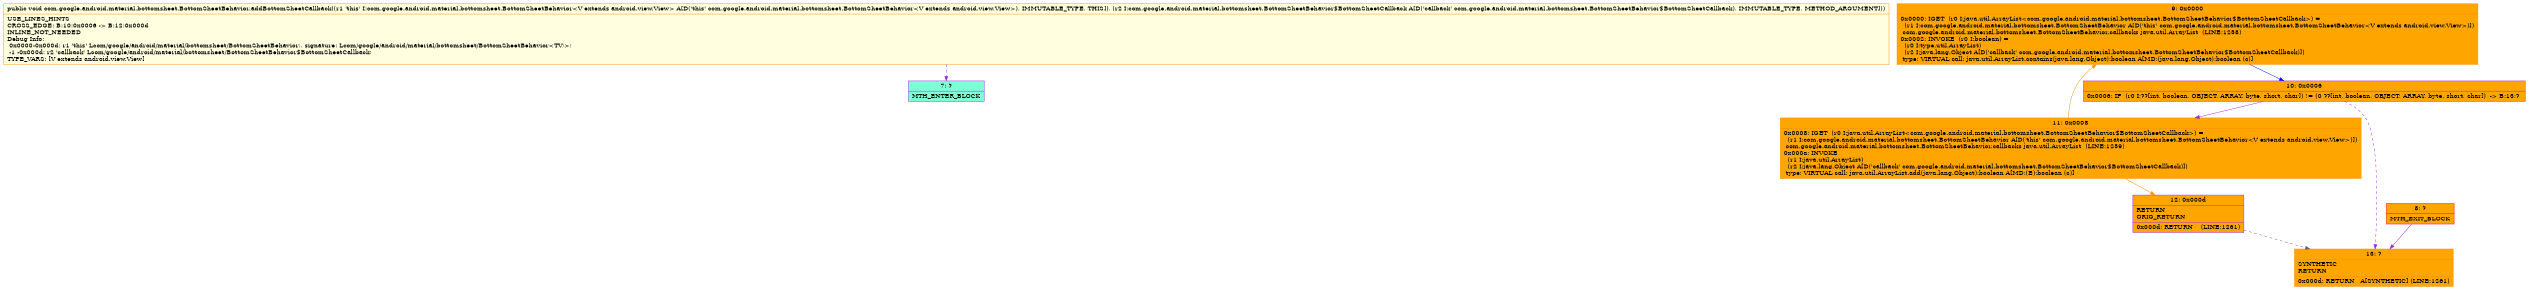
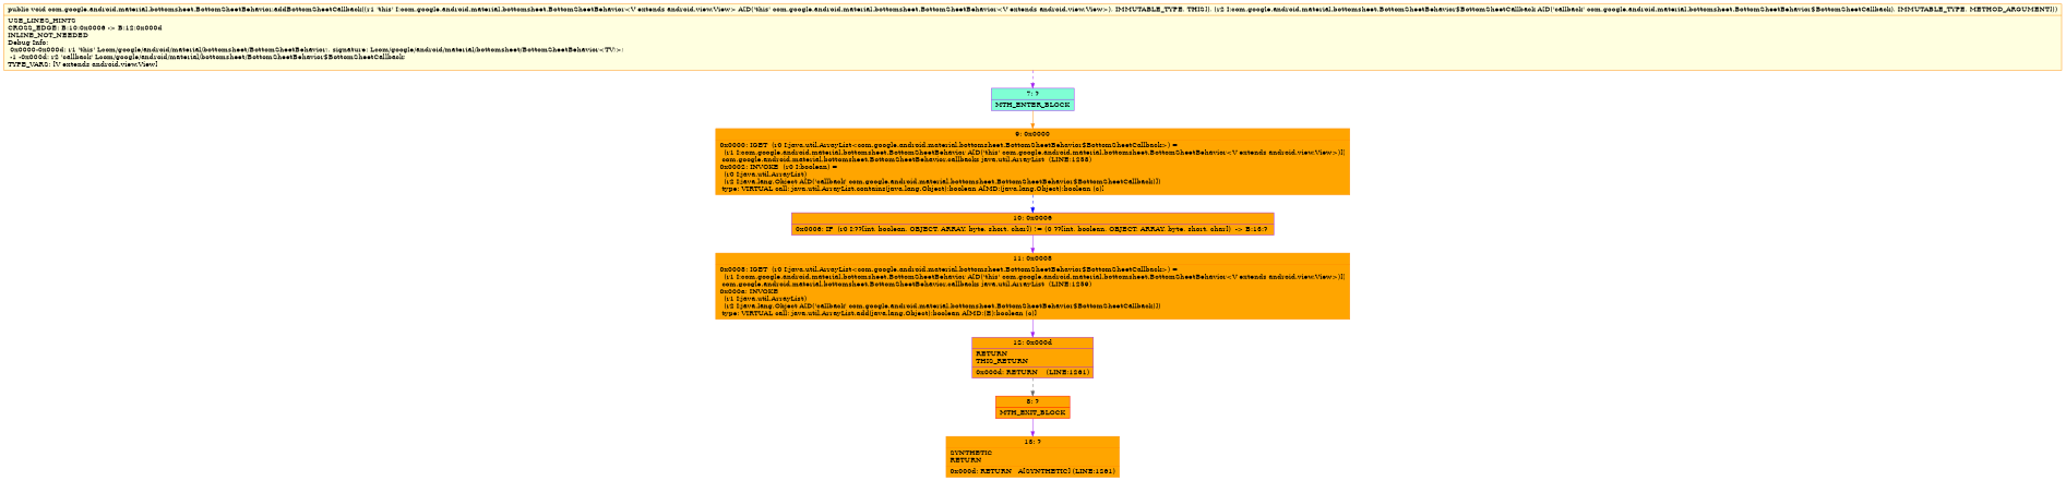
  digraph {
    node [color=darkorange fillcolor=orange shape=record style=filled]
    edge [color=purple style=solid]
    n1 [color=purple fillcolor=aquamarine label="{7\:\ ?|MTH_ENTER_BLOCK\l}"]
-   n2 [label="{9\:\ 0x0000|0x0000: IGET  (r0 I:java.util.ArrayList\<com.google.android.material.bottomsheet.BottomSheetBehavior$BottomSheetCallback\>) = \l  (r1 I:com.google.android.material.bottomsheet.BottomSheetBehavior A[D('this' com.google.android.material.bottomsheet.BottomSheetBehavior\<V extends android.view.View\>)])\l com.google.android.material.bottomsheet.BottomSheetBehavior.callbacks java.util.ArrayList  (LINE:1258)\l0x0002: INVOKE  (r0 I:boolean) = \l  (r0 I:type.util.ArrayList)\l  (r2 I:java.lang.Object A[D('callback' com.google.android.material.bottomsheet.BottomSheetBehavior$BottomSheetCallback)])\l type: VIRTUAL call: java.util.ArrayList.contains(java.lang.Object):boolean A[MD:(java.lang.Object):boolean (c)]\l}"]
+   n2 [label="{9\:\ 0x0000|0x0000: IGET  (r0 I:java.util.ArrayList\<com.google.android.material.bottomsheet.BottomSheetBehavior$BottomSheetCallback\>) = \l  (r1 I:com.google.android.material.bottomsheet.BottomSheetBehavior A[D('this' com.google.android.material.bottomsheet.BottomSheetBehavior\<V extends android.view.View\>)])\l com.google.android.material.bottomsheet.BottomSheetBehavior.callbacks java.util.ArrayList  (LINE:1258)\l0x0002: INVOKE  (r0 I:boolean) = \l  (r0 I:java.util.ArrayList)\l  (r2 I:java.lang.Object A[D('callback' com.google.android.material.bottomsheet.BottomSheetBehavior$BottomSheetCallback)])\l type: VIRTUAL call: java.util.ArrayList.contains(java.lang.Object):boolean A[MD:(java.lang.Object):boolean (c)]\l}"]
    n3 [color=purple label="{10\:\ 0x0006|0x0006: IF  (r0 I:??[int, boolean, OBJECT, ARRAY, byte, short, char]) != (0 ??[int, boolean, OBJECT, ARRAY, byte, short, char])  \-\> B:13:? \l}"]
    n4 [label="{11\:\ 0x0008|0x0008: IGET  (r0 I:java.util.ArrayList\<com.google.android.material.bottomsheet.BottomSheetBehavior$BottomSheetCallback\>) = \l  (r1 I:com.google.android.material.bottomsheet.BottomSheetBehavior A[D('this' com.google.android.material.bottomsheet.BottomSheetBehavior\<V extends android.view.View\>)])\l com.google.android.material.bottomsheet.BottomSheetBehavior.callbacks java.util.ArrayList  (LINE:1259)\l0x000a: INVOKE  \l  (r1 I:java.util.ArrayList)\l  (r2 I:java.lang.Object A[D('callback' com.google.android.material.bottomsheet.BottomSheetBehavior$BottomSheetCallback)])\l type: VIRTUAL call: java.util.ArrayList.add(java.lang.Object):boolean A[MD:(E):boolean (c)]\l}"]
    n5 [label="{13\:\ ?|SYNTHETIC\lRETURN\l|0x000d: RETURN   A[SYNTHETIC] (LINE:1261)\l}"]
-   n6 [color=purple label="{12\:\ 0x000d|RETURN\lORIG_RETURN\l|0x000d: RETURN    (LINE:1261)\l}"]
+   n6 [color=purple label="{12\:\ 0x000d|RETURN\lTHIS_RETURN\l|0x000d: RETURN    (LINE:1261)\l}"]
    n7 [color=red label="{8\:\ ?|MTH_EXIT_BLOCK\l}"]
    n8 [fillcolor=lightyellow label="{public void com.google.android.material.bottomsheet.BottomSheetBehavior.addBottomSheetCallback((r1 'this' I:com.google.android.material.bottomsheet.BottomSheetBehavior\<V extends android.view.View\> A[D('this' com.google.android.material.bottomsheet.BottomSheetBehavior\<V extends android.view.View\>), IMMUTABLE_TYPE, THIS]), (r2 I:com.google.android.material.bottomsheet.BottomSheetBehavior$BottomSheetCallback A[D('callback' com.google.android.material.bottomsheet.BottomSheetBehavior$BottomSheetCallback), IMMUTABLE_TYPE, METHOD_ARGUMENT]))  | USE_LINES_HINTS\lCROSS_EDGE: B:10:0x0006 \-\> B:12:0x000d\lINLINE_NOT_NEEDED\lDebug Info:\l  0x0000\-0x000d: r1 'this' Lcom\/google\/android\/material\/bottomsheet\/BottomSheetBehavior;, signature: Lcom\/google\/android\/material\/bottomsheet\/BottomSheetBehavior\<TV;\>;\l  \-1 \-0x000d: r2 'callback' Lcom\/google\/android\/material\/bottomsheet\/BottomSheetBehavior$BottomSheetCallback;\lTYPE_VARS: [V extends android.view.View]\l}"]
-   n4 -> n2 [color=darkorange]
-   n2 -> n3 [color=blue]
+   n1 -> n2 [color=darkorange]
+   n2 -> n3 [color=blue style=dashed]
    n3 -> n4
-   n3 -> n5 [style=dashed]
-   n4 -> n6 [color=darkorange]
-   n6 -> n5 [color=gray40 style=dashed]
+   n4 -> n6
+   n6 -> n7 [color=gray40 style=dashed]
    n7 -> n5
    n8 -> n1 [style=dashed]
  }
